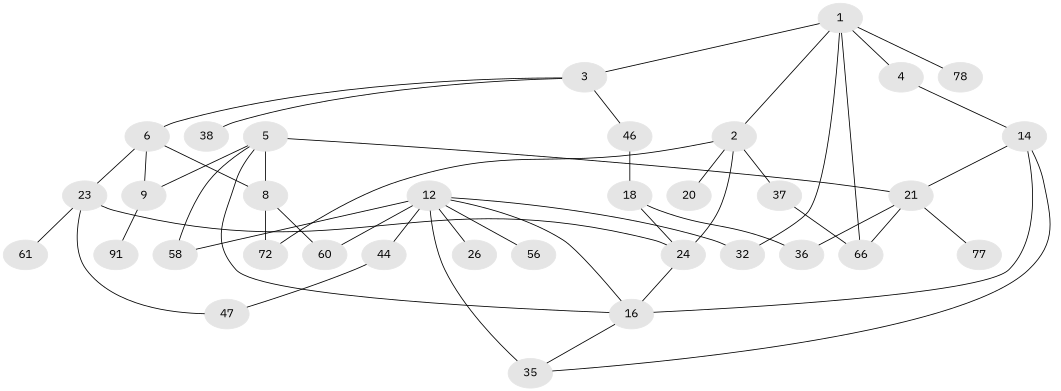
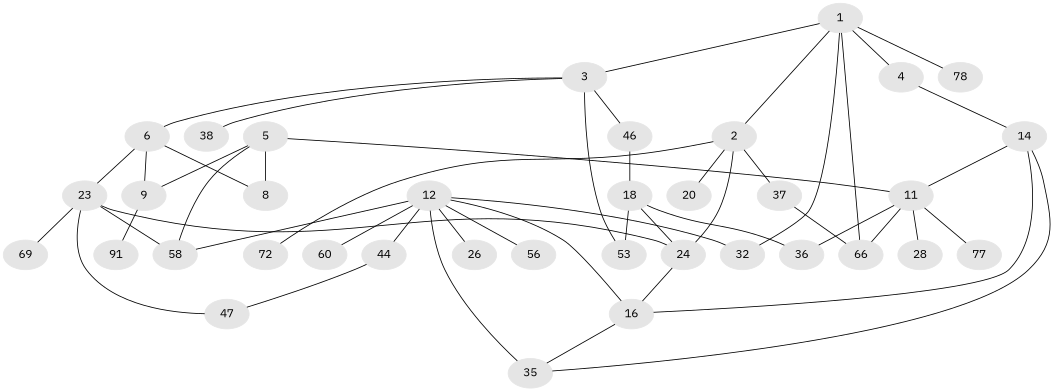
  graph {
    fontname="IBM Plex Sans"
    node [color=gray90 fontname="IBM Plex Sans" style=filled]
    edge [fontname="IBM Plex Sans"]
    1 [super="+48"]
    2 [super="+17"]
    3
    4
    32 [super="+33"]
    66 [super="+68"]
    78
    20 [super="+39"]
    24
    n10 [label=37]
    72
    6
    38
    46
+   53
    14 [super="+40+41"]
    16 [super="+19"]
    35 [super="+50+45"]
    8 [super="+22"]
    9 [super="+37"]
    23 [super="+30"]
    18 [super="+49"]
    36
    5 [super="+10+7"]
-   21 [super="+55"]
+   21 [super="+55" label=11]
    58
    60
    n28 [label=91]
    12 [super="+29+15+52+31+13+25"]
    26 [super="+43"]
    44
    56
    n33 [label=77]
+   28
    47 [super="+54"]
-   61
+   61 [label=69]
    1 -- 2
    1 -- 3
    1 -- 4
    1 -- 32
    1 -- 66
    1 -- 78
    2 -- 20
    2 -- 24
    2 -- n10
    2 -- 72
    3 -- 6
    3 -- 38
    3 -- 46
+   3 -- 53
    4 -- 14
    24 -- 16
    n10 -- 66
    6 -- 8 [weight=2]
    6 -- 9
    6 -- 23
    46 -- 18
    14 -- 16 [weight=2]
    14 -- 35
    14 -- 21
    16 -- 35
-   8 -- 72
-   8 -- 60
    9 -- n28
    23 -- 24
+   23 -- 58
    23 -- 47
    23 -- 61
    18 -- 24
+   18 -- 53
    18 -- 36
-   5 -- 16
    5 -- 8
    5 -- 9
    5 -- 21
    5 -- 58
    21 -- 66
    21 -- 36
    21 -- n33
+   21 -- 28
    12 -- 32
    12 -- 16
    12 -- 35 [weight=2]
    12 -- 58
    12 -- 60
    12 -- 26
    12 -- 44
    12 -- 56
    44 -- 47
  }
